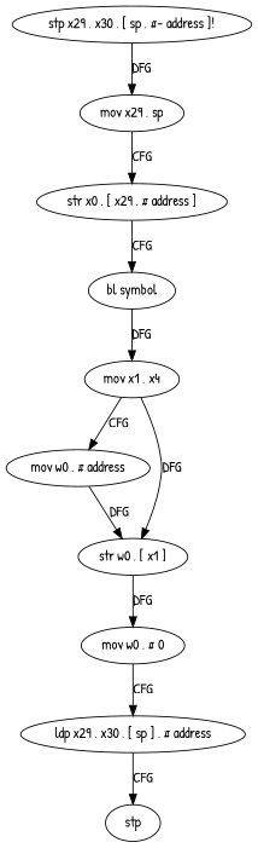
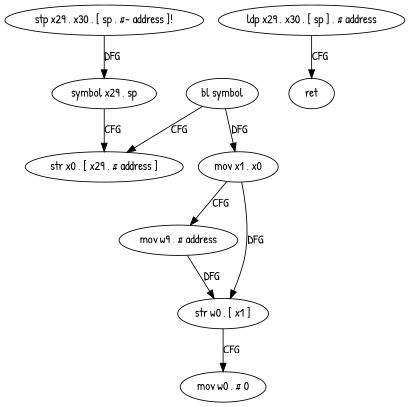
  digraph {
    fontname="Patrick Hand"
    node [fontname="Patrick Hand"]
    edge [fontname="Patrick Hand"]
    n1 [label="stp x29 , x30 , [ sp , #- address ]!"]
-   n2 [label="mov x29 , sp"]
+   n2 [label="symbol x29 , sp"]
    n3 [label="str x0 , [ x29 , # address ]"]
    n4 [label="bl symbol"]
-   n5 [label="mov x1 , x4"]
-   n6 [label="mov w0 , # address"]
+   n5 [label="mov x1 , x0"]
+   n6 [label="mov w9 , # address"]
    n7 [label="str w0 , [ x1 ]"]
    n8 [label="mov w0 , # 0"]
    n9 [label="ldp x29 , x30 , [ sp ] , # address"]
-   n10 [label=stp]
+   n10 [label=ret]
    n1 -> n2 [label=DFG]
    n2 -> n3 [label=CFG]
-   n3 -> n4 [label=CFG]
+   n4 -> n3 [label=CFG]
    n4 -> n5 [label=DFG]
    n5 -> n6 [label=CFG]
    n5 -> n7 [label=DFG]
    n6 -> n7 [label=DFG]
-   n7 -> n8 [label=DFG]
-   n8 -> n9 [label=CFG]
+   n7 -> n8 [label=CFG]
    n9 -> n10 [label=CFG]
  }
